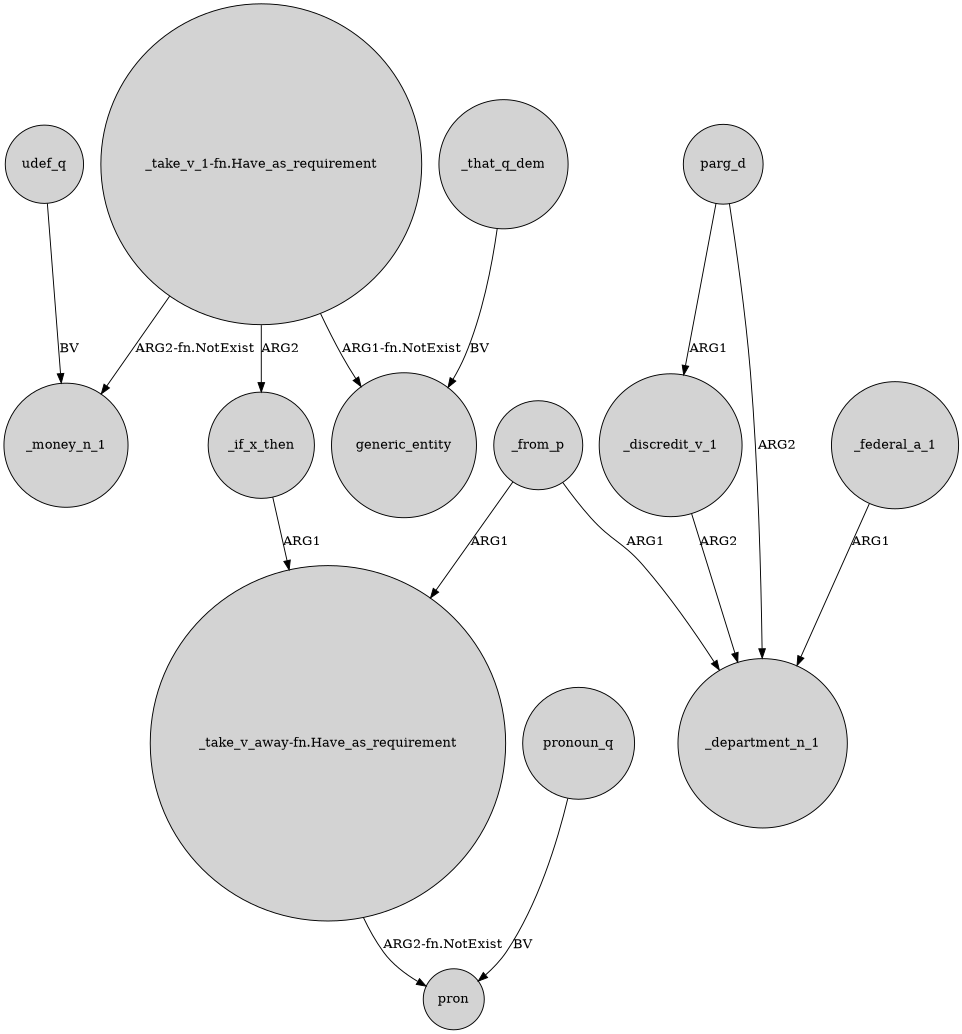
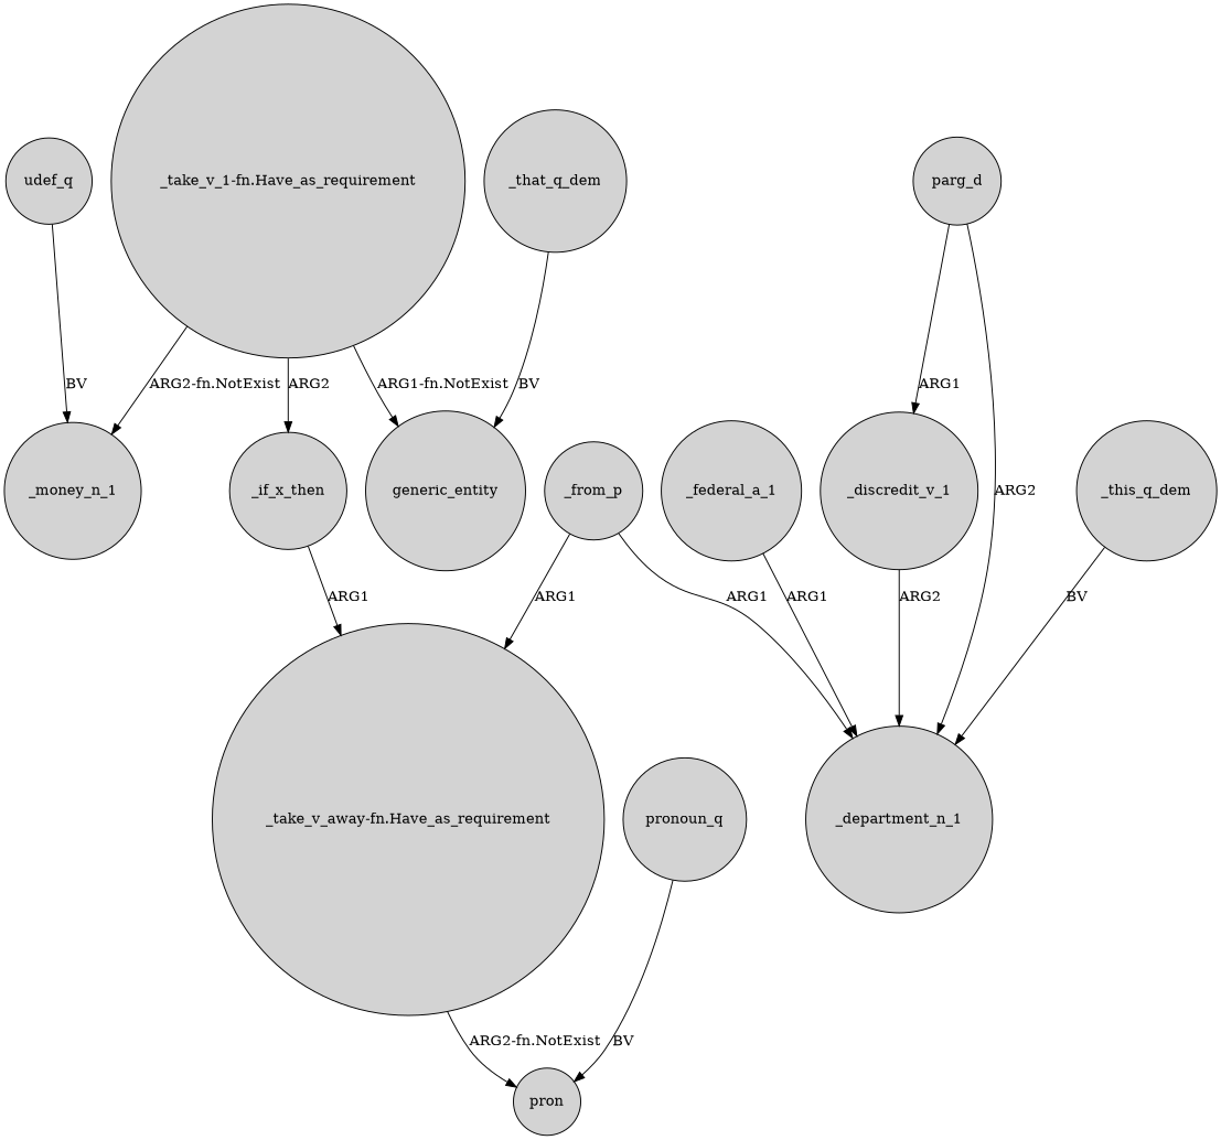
  digraph {
    node [shape=circle style=filled]
    "_take_v_1-fn.Have_as_requirement"
    generic_entity
    _money_n_1
    _if_x_then
+   _this_q_dem
    _department_n_1
    "_take_v_away-fn.Have_as_requirement"
    pron
    udef_q
    _federal_a_1
    parg_d
    _discredit_v_1
    _that_q_dem
    _from_p
    pronoun_q
    "_take_v_1-fn.Have_as_requirement" -> generic_entity [label="ARG1-fn.NotExist"]
    "_take_v_1-fn.Have_as_requirement" -> _money_n_1 [label="ARG2-fn.NotExist"]
    "_take_v_1-fn.Have_as_requirement" -> _if_x_then [label=ARG2]
    _if_x_then -> "_take_v_away-fn.Have_as_requirement" [label=ARG1]
+   _this_q_dem -> _department_n_1 [label=BV]
    "_take_v_away-fn.Have_as_requirement" -> pron [label="ARG2-fn.NotExist"]
    udef_q -> _money_n_1 [label=BV]
    _federal_a_1 -> _department_n_1 [label=ARG1]
    parg_d -> _department_n_1 [label=ARG2]
    parg_d -> _discredit_v_1 [label=ARG1]
    _discredit_v_1 -> _department_n_1 [label=ARG2]
    _that_q_dem -> generic_entity [label=BV]
    _from_p -> _department_n_1 [label=ARG1]
    _from_p -> "_take_v_away-fn.Have_as_requirement" [label=ARG1]
    pronoun_q -> pron [label=BV]
  }
